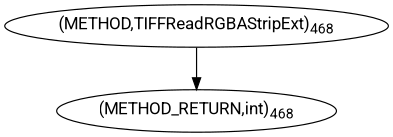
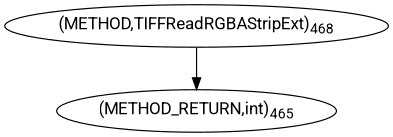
  digraph {
    fontname=Roboto
    node [fontname=Roboto]
    n1 [label=<(METHOD,TIFFReadRGBAStripExt)<SUB>468</SUB>>]
-   n2 [label=<(METHOD_RETURN,int)<SUB>468</SUB>>]
+   n2 [label=<(METHOD_RETURN,int)<SUB>465</SUB>>]
    n1 -> n2 [fontname=Roboto]
  }
